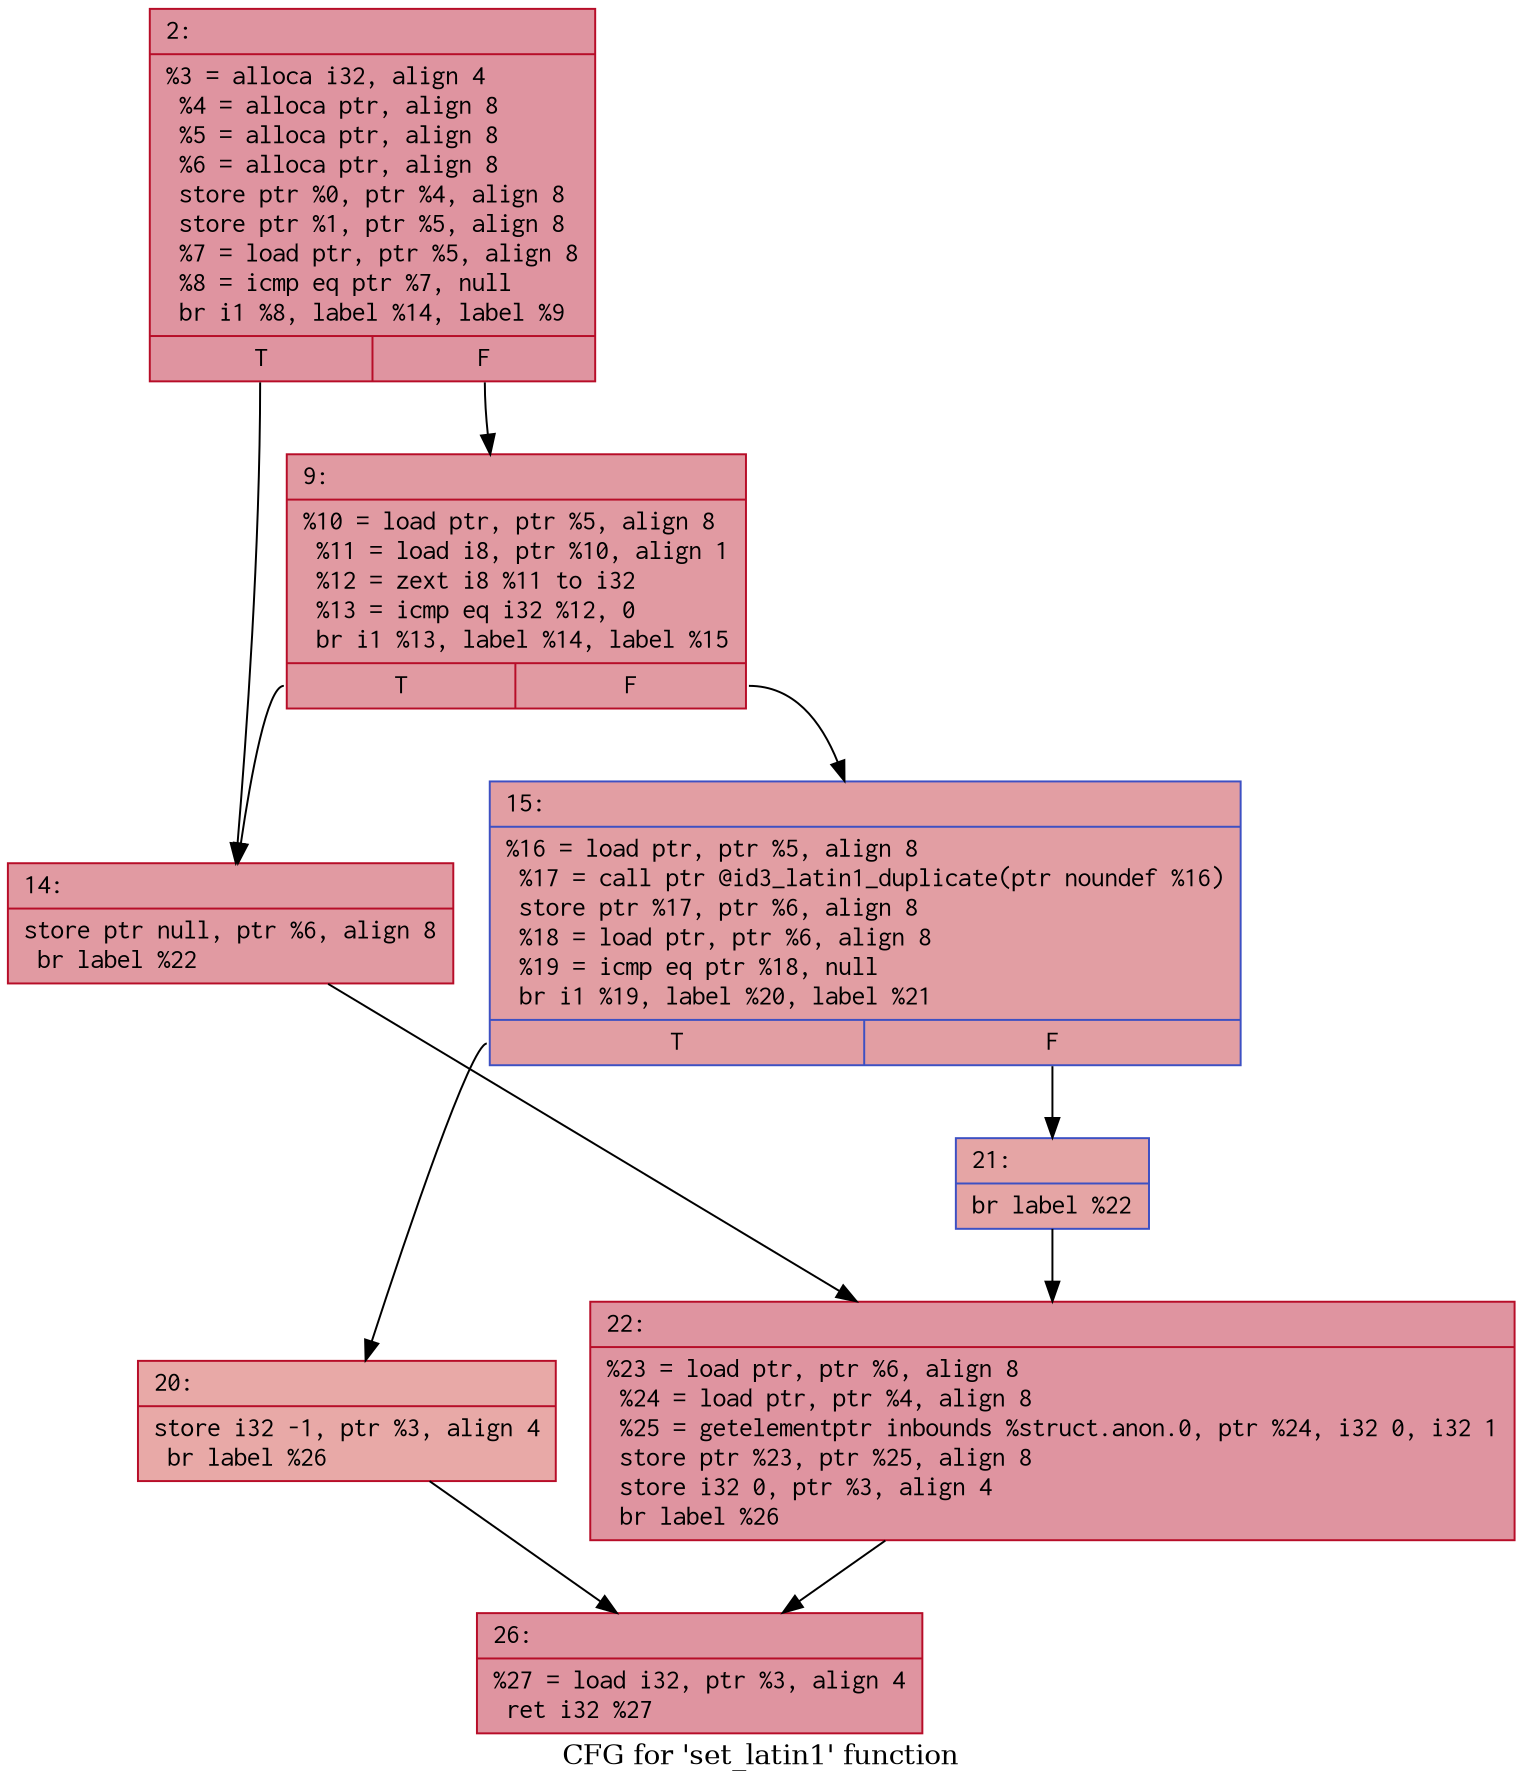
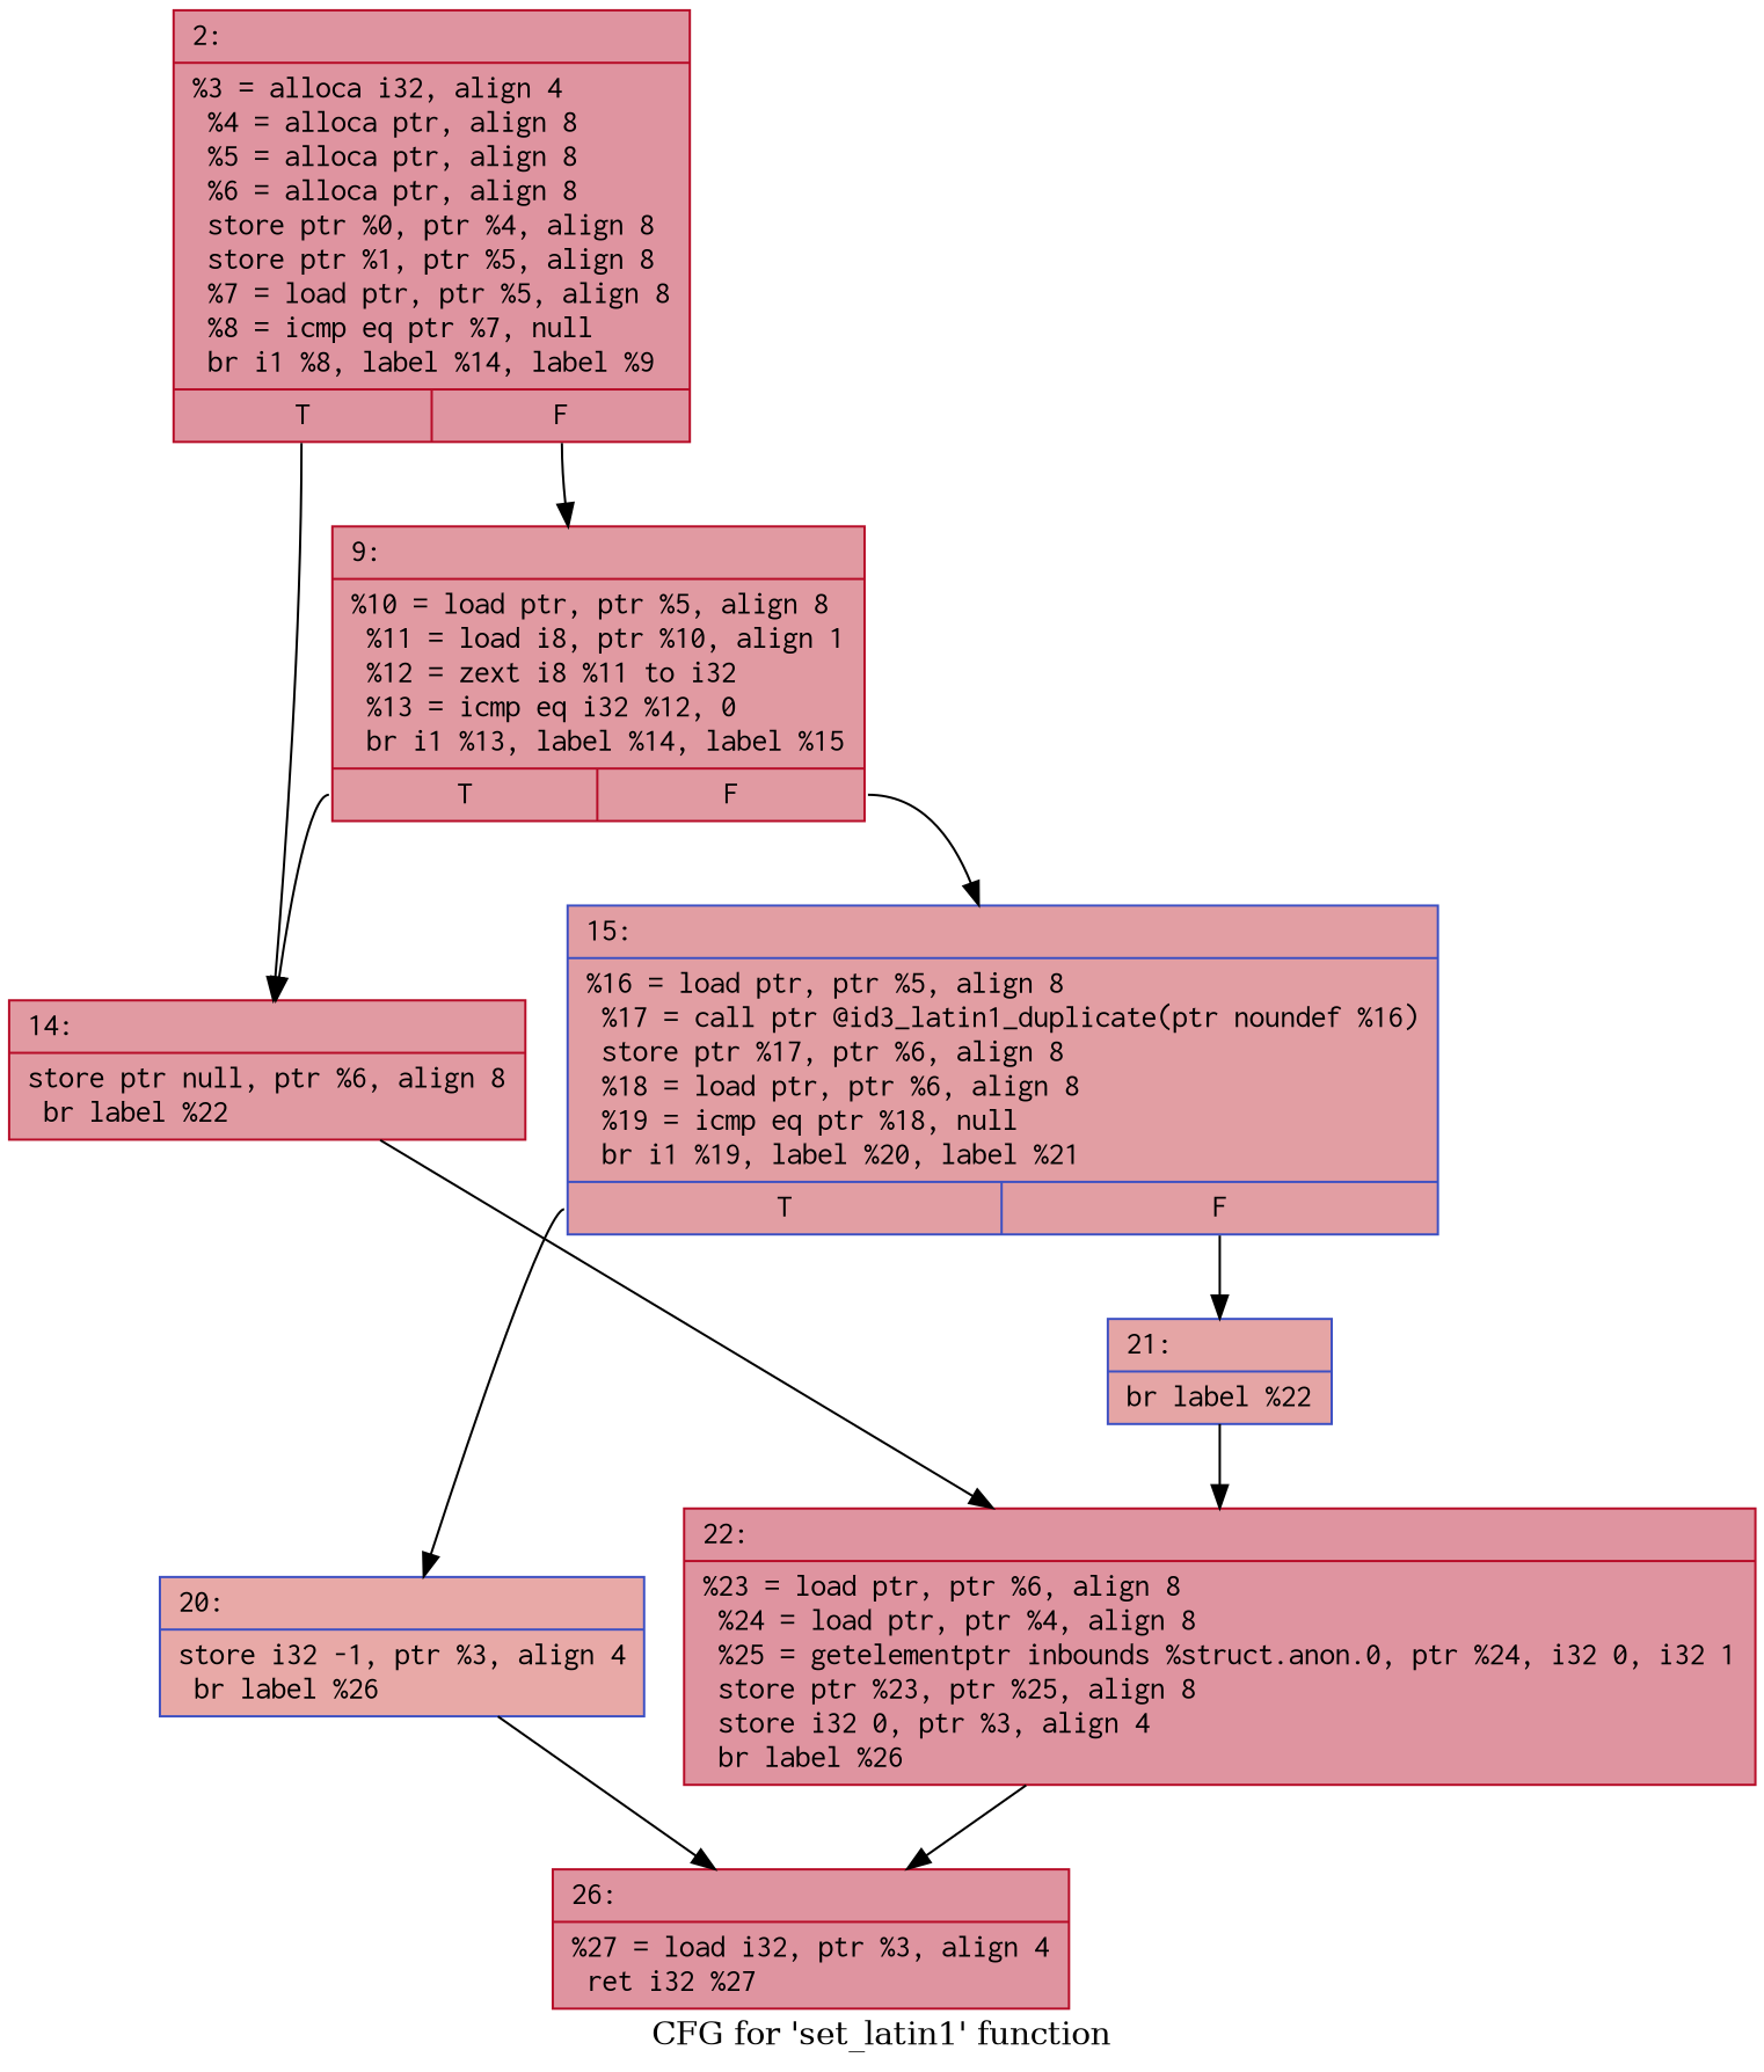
  digraph {
    label="CFG for 'set_latin1' function"
    node [color="#b70d28ff" fillcolor="#b70d2870" fontname=Courier shape=record style=filled]
    n1 [label="{2:\l|  %3 = alloca i32, align 4\l  %4 = alloca ptr, align 8\l  %5 = alloca ptr, align 8\l  %6 = alloca ptr, align 8\l  store ptr %0, ptr %4, align 8\l  store ptr %1, ptr %5, align 8\l  %7 = load ptr, ptr %5, align 8\l  %8 = icmp eq ptr %7, null\l  br i1 %8, label %14, label %9\l|{<s0>T|<s1>F}}"]
    n2 [fillcolor="#bb1b2c70" label="{14:\l|  store ptr null, ptr %6, align 8\l  br label %22\l}"]
    n3 [fillcolor="#bb1b2c70" label="{9:\l|  %10 = load ptr, ptr %5, align 8\l  %11 = load i8, ptr %10, align 1\l  %12 = zext i8 %11 to i32\l  %13 = icmp eq i32 %12, 0\l  br i1 %13, label %14, label %15\l|{<s0>T|<s1>F}}"]
    n4 [label="{22:\l|  %23 = load ptr, ptr %6, align 8\l  %24 = load ptr, ptr %4, align 8\l  %25 = getelementptr inbounds %struct.anon.0, ptr %24, i32 0, i32 1\l  store ptr %23, ptr %25, align 8\l  store i32 0, ptr %3, align 4\l  br label %26\l}"]
    n5 [color="#3d50c3ff" fillcolor="#be242e70" label="{15:\l|  %16 = load ptr, ptr %5, align 8\l  %17 = call ptr @id3_latin1_duplicate(ptr noundef %16)\l  store ptr %17, ptr %6, align 8\l  %18 = load ptr, ptr %6, align 8\l  %19 = icmp eq ptr %18, null\l  br i1 %19, label %20, label %21\l|{<s0>T|<s1>F}}"]
-   n6 [fillcolor="#ca3b3770" label="{20:\l|  store i32 -1, ptr %3, align 4\l  br label %26\l}"]
+   n6 [color="#3d50c3ff" fillcolor="#ca3b3770" label="{20:\l|  store i32 -1, ptr %3, align 4\l  br label %26\l}"]
    n7 [color="#3d50c3ff" fillcolor="#c5333470" label="{21:\l|  br label %22\l}"]
    n8 [label="{26:\l|  %27 = load i32, ptr %3, align 4\l  ret i32 %27\l}"]
    n1 -> n2 [tailport=s0]
    n1 -> n3 [tailport=s1]
    n2 -> n4
    n3 -> n2 [tailport=s0]
    n3 -> n5 [tailport=s1]
    n4 -> n8
    n5 -> n6 [tailport=s0]
    n5 -> n7 [tailport=s1]
    n6 -> n8
    n7 -> n4
  }
